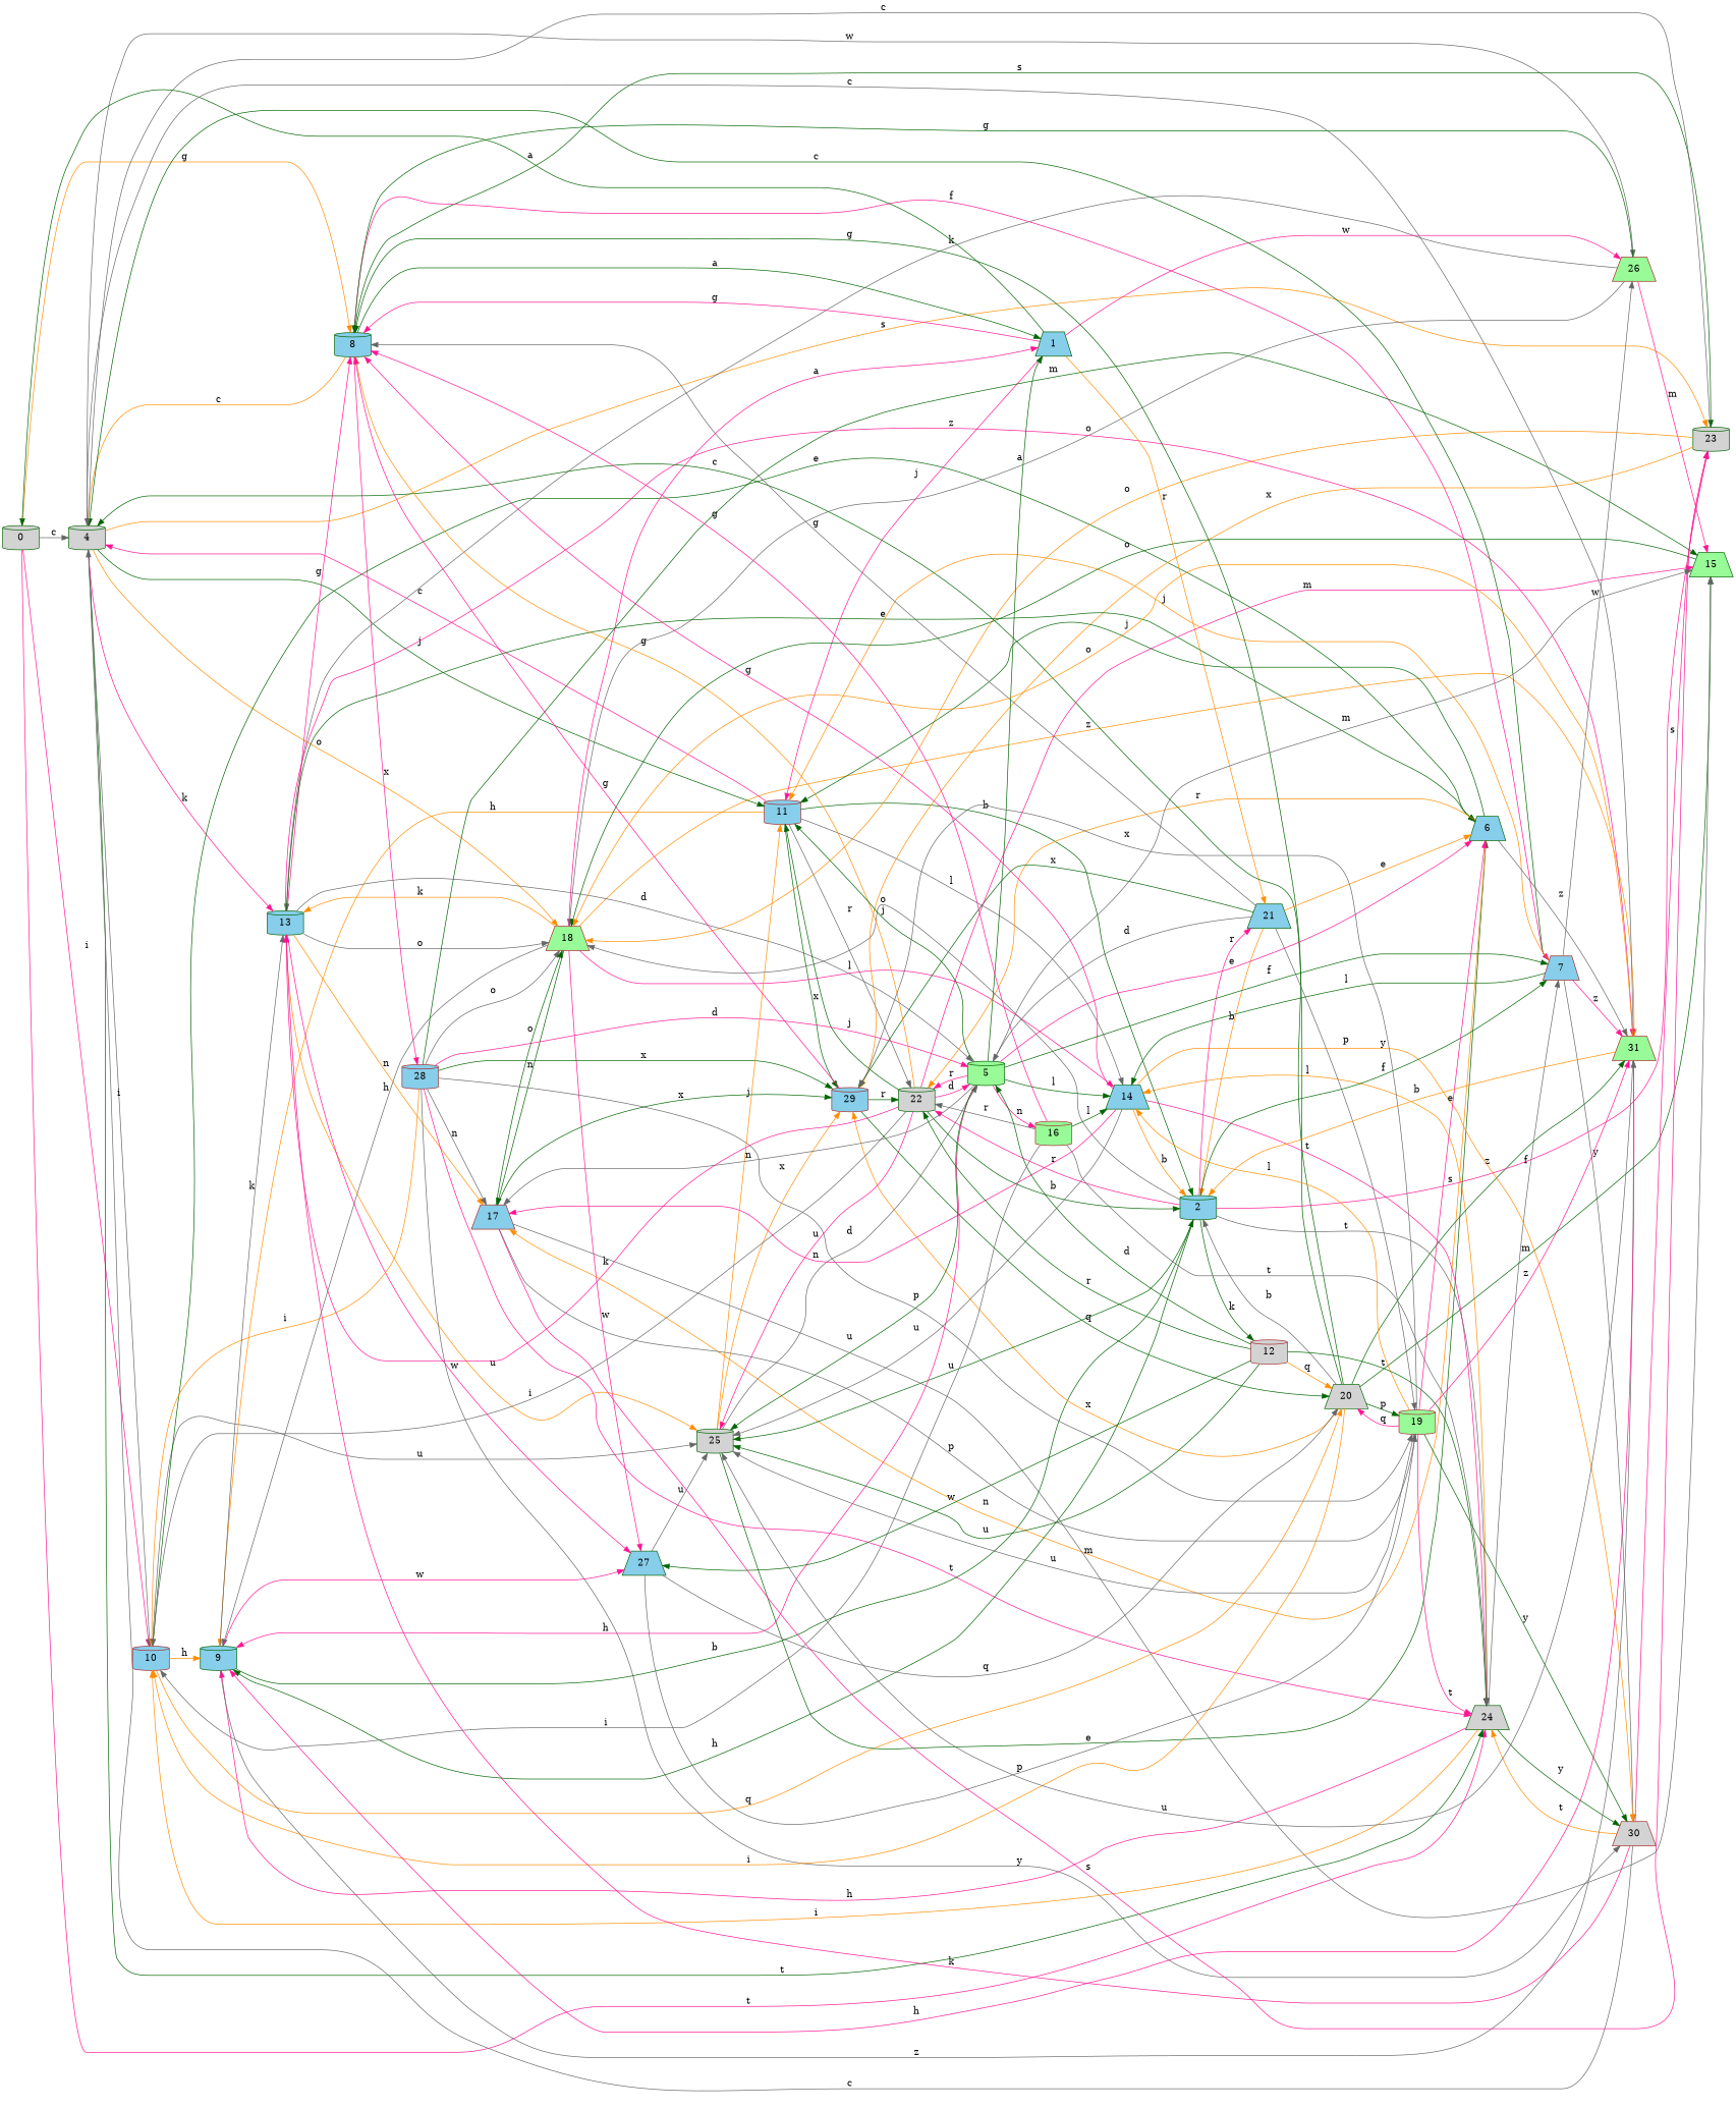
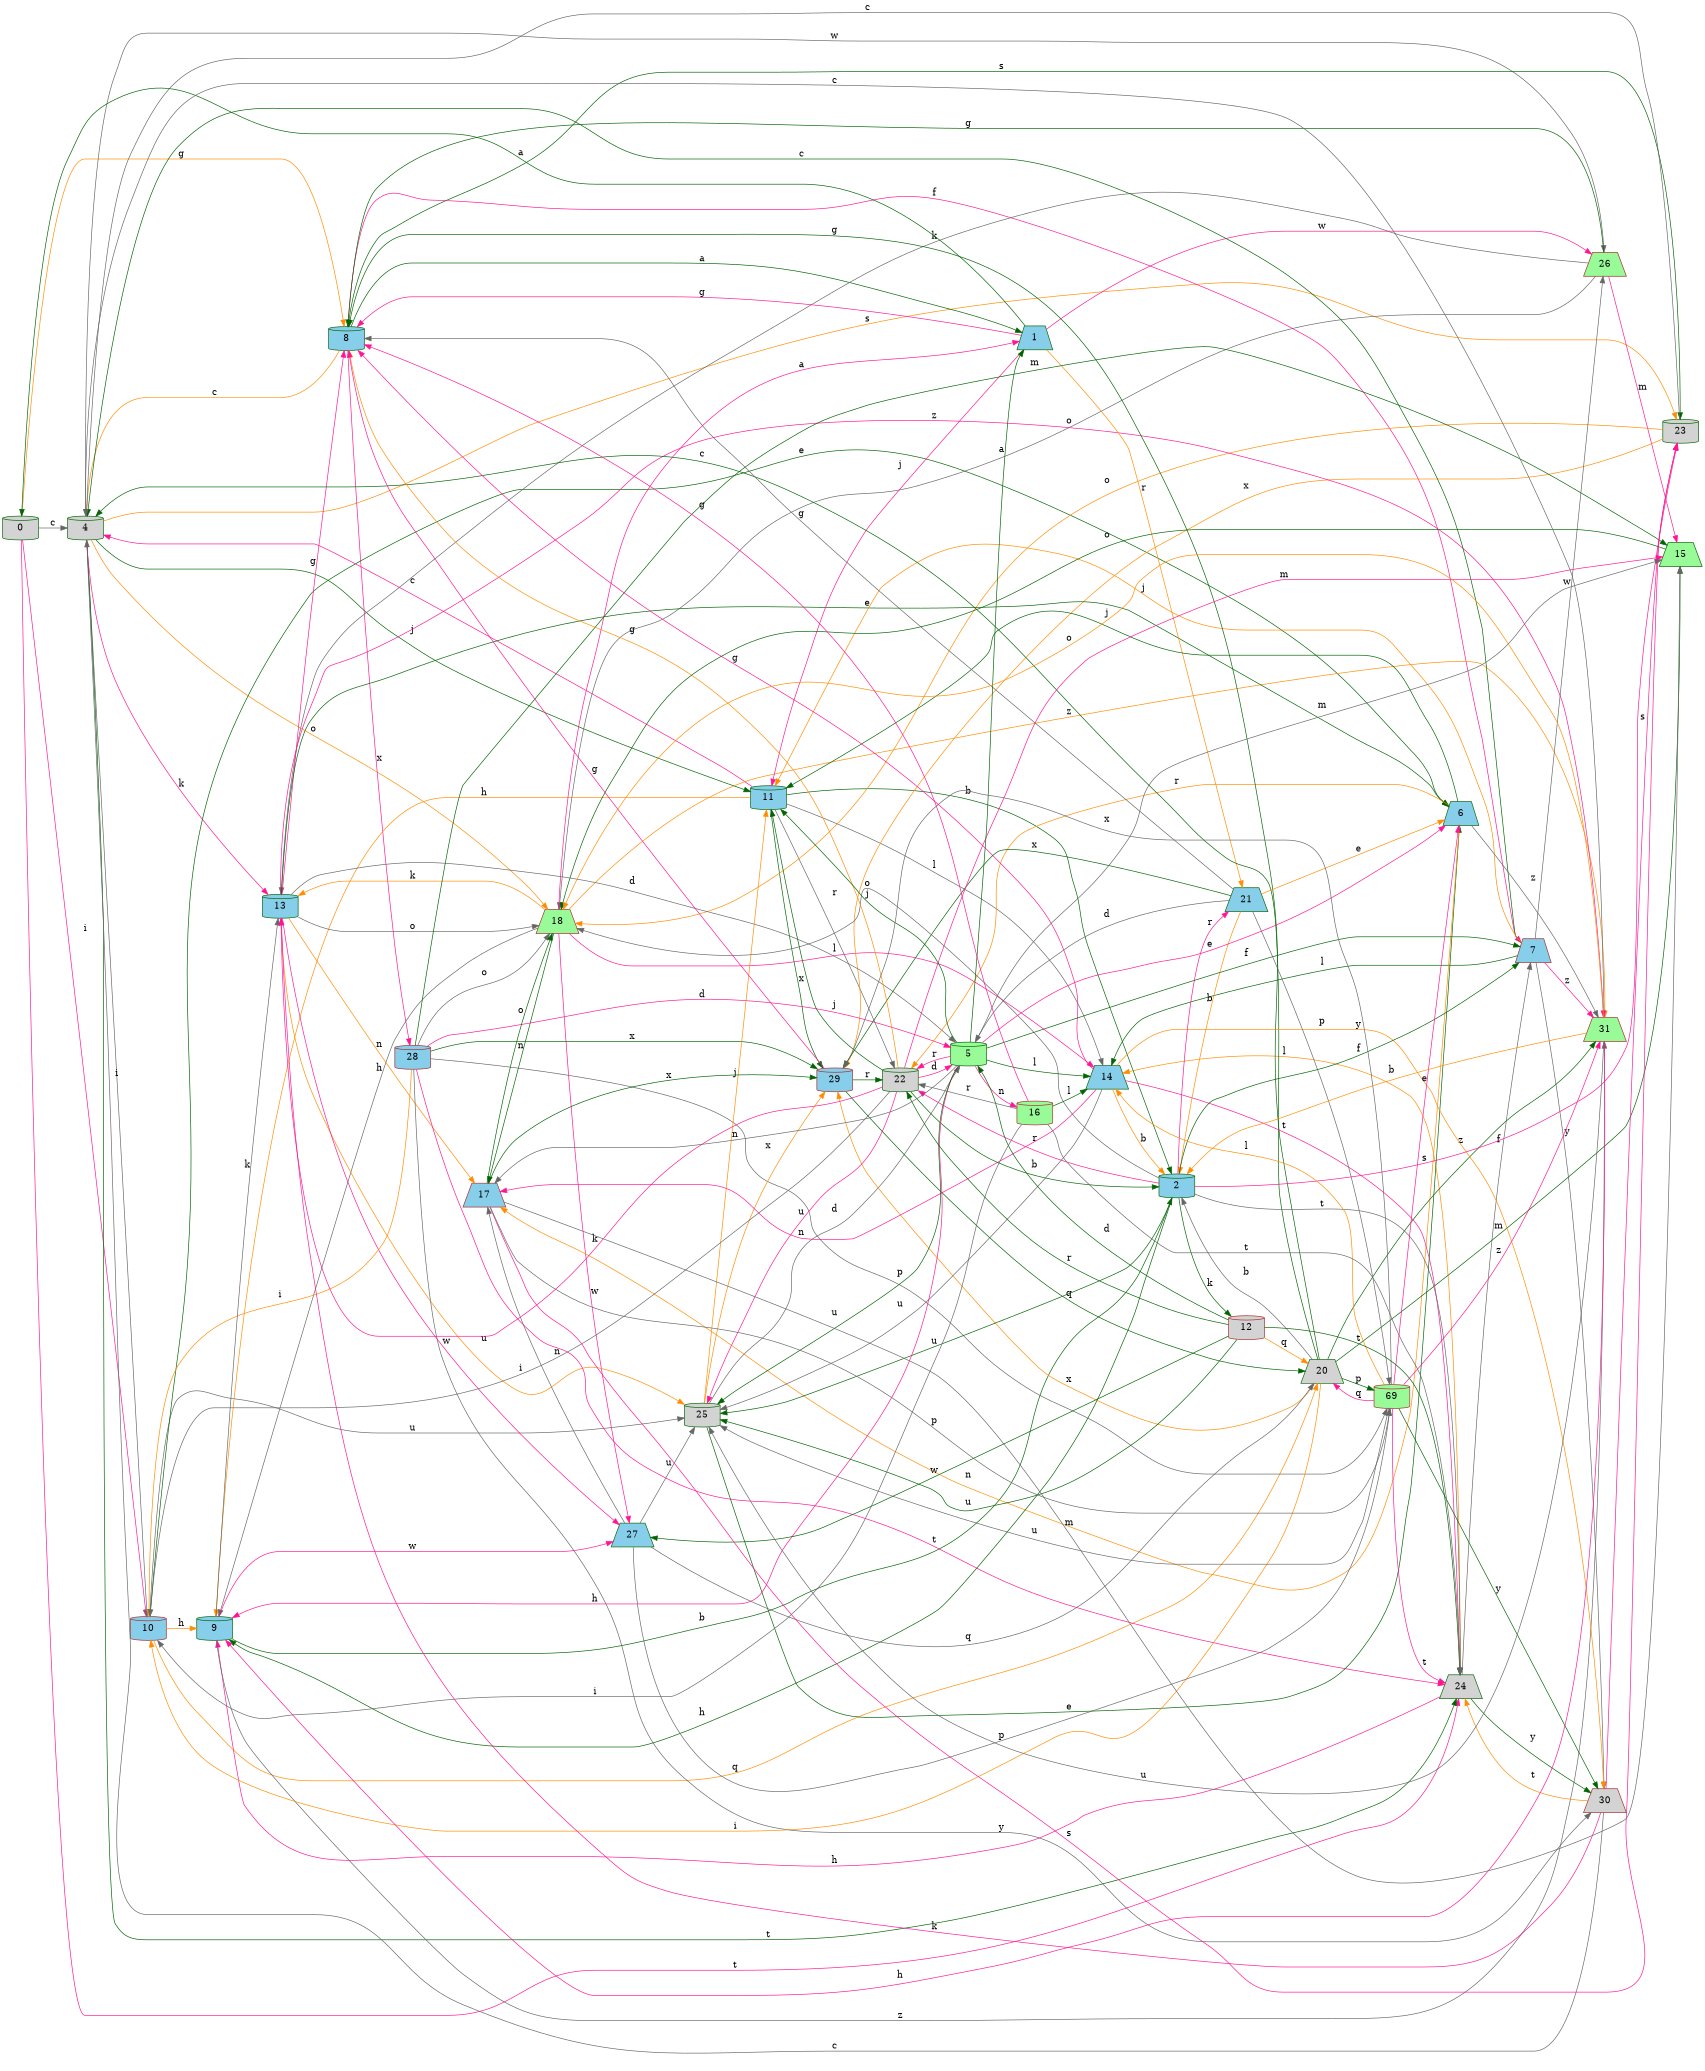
  strict digraph {
    rankdir=LR
    node [color=darkgreen fillcolor=skyblue shape=cylinder style=filled]
    edge [color=darkgreen]
    0 [fillcolor=lightgrey]
    4 [fillcolor=lightgrey]
    8
    10 [color=brown]
    24 [fillcolor=lightgrey shape=trapezium]
-   11 [color=brown]
+   11
    26 [color=brown fillcolor=palegreen shape=trapezium]
    18 [color=brown fillcolor=palegreen shape=trapezium]
    23 [fillcolor=lightgrey]
    13
    1 [shape=trapezium]
    7 [color=brown shape=trapezium]
    28 [color=brown]
    9
    25 [fillcolor=lightgrey]
    6 [shape=trapezium]
    20 [fillcolor=lightgrey shape=trapezium]
    14 [shape=trapezium]
    30 [color=brown fillcolor=lightgrey shape=trapezium]
    21 [shape=trapezium]
    2
    22 [fillcolor=lightgrey]
    29 [color=brown]
    5 [fillcolor=palegreen]
-   19 [color=brown fillcolor=palegreen]
+   19 [color=brown fillcolor=palegreen label=69]
    15 [fillcolor=palegreen shape=trapezium]
    12 [color=brown fillcolor=lightgrey]
    31 [color=brown fillcolor=palegreen shape=trapezium]
    27 [shape=trapezium]
    17 [color=brown shape=trapezium]
    16 [color=brown fillcolor=palegreen]
    0 -> 4 [color=gray40 label=c]
    0 -> 8 [color=darkorange label=g]
    0 -> 10 [color=deeppink label=i]
    0 -> 24 [color=deeppink label=t]
    4 -> 10 [color=gray40 label=i]
    4 -> 24 [label=t]
    4 -> 11 [label=j]
    4 -> 26 [color=gray40 label=w]
    4 -> 18 [color=darkorange label=o]
    4 -> 23 [color=darkorange label=s]
    4 -> 13 [color=deeppink label=k]
    8 -> 4 [color=darkorange label=c]
    8 -> 23 [label=s]
    8 -> 1 [label=a]
    8 -> 7 [color=deeppink label=f]
    8 -> 28 [color=deeppink label=x]
    10 -> 9 [color=darkorange label=h]
    10 -> 25 [color=gray40 label=u]
    10 -> 6 [label=e]
    10 -> 20 [color=darkorange label=q]
-   24 -> 10 [color=darkorange label=i]
    24 -> 7 [color=gray40 label=f]
    24 -> 9 [color=deeppink label=h]
    24 -> 14 [color=darkorange label=l]
    24 -> 30 [label=y]
    11 -> 4 [color=deeppink label=c]
    11 -> 9 [color=darkorange label=h]
    11 -> 14 [color=gray40 label=l]
    11 -> 2 [label=b]
    11 -> 22 [color=gray40 label=r]
    11 -> 29 [label=x]
    26 -> 8 [label=g]
    26 -> 18 [color=gray40 label=o]
    26 -> 13 [color=gray40 label=k]
    26 -> 15 [color=deeppink label=m]
    18 -> 13 [color=darkorange label=k]
    18 -> 1 [color=deeppink label=a]
    18 -> 9 [color=gray40 label=h]
    18 -> 14 [color=deeppink label=l]
    18 -> 31 [color=darkorange label=z]
    18 -> 27 [color=deeppink label=w]
    18 -> 17 [label=n]
    23 -> 4 [color=gray40 label=c]
    23 -> 18 [color=darkorange label=o]
    23 -> 29 [color=darkorange label=x]
    13 -> 8 [color=deeppink label=g]
    13 -> 18 [color=gray40 label=o]
    13 -> 25 [color=darkorange label=u]
    13 -> 6 [label=e]
    13 -> 5 [color=gray40 label=d]
    13 -> 31 [color=deeppink label=z]
    13 -> 27 [color=deeppink label=w]
    13 -> 17 [color=darkorange label=n]
    1 -> 0 [label=a]
    1 -> 8 [color=deeppink label=g]
    1 -> 11 [color=deeppink label=j]
    1 -> 26 [color=deeppink label=w]
    1 -> 21 [color=darkorange label=r]
    7 -> 4 [label=c]
    7 -> 11 [color=darkorange label=j]
    7 -> 26 [color=gray40 label=w]
    7 -> 14 [label=l]
    7 -> 30 [color=gray40 label=y]
    7 -> 31 [color=deeppink label=z]
    28 -> 10 [color=darkorange label=i]
    28 -> 24 [color=deeppink label=t]
    28 -> 18 [color=gray40 label=o]
    28 -> 30 [color=gray40 label=y]
    28 -> 29 [label=x]
    28 -> 5 [color=deeppink label=d]
    28 -> 19 [color=gray40 label=p]
    28 -> 15 [label=m]
-   28 -> 17 [color=gray40 label=n]
+   27 -> 17 [color=gray40 label=n]
    9 -> 13 [color=gray40 label=k]
    9 -> 2 [label=b]
    9 -> 31 [color=gray40 label=z]
    9 -> 27 [color=deeppink label=w]
    25 -> 11 [color=darkorange label=j]
    25 -> 6 [label=e]
    25 -> 29 [color=darkorange label=x]
    25 -> 5 [color=gray40 label=d]
    6 -> 11 [label=j]
    6 -> 22 [color=darkorange label=r]
    6 -> 31 [color=gray40 label=z]
    6 -> 17 [color=darkorange label=n]
    20 -> 4 [label=c]
    20 -> 8 [label=g]
    20 -> 10 [color=darkorange label=i]
    20 -> 2 [color=gray40 label=b]
    20 -> 29 [color=darkorange label=x]
    20 -> 19 [label=p]
    20 -> 15 [label=m]
    20 -> 31 [label=z]
    14 -> 8 [color=deeppink label=g]
    14 -> 24 [color=deeppink label=t]
    14 -> 25 [color=gray40 label=u]
    14 -> 30 [color=darkorange label=y]
    14 -> 2 [color=darkorange label=b]
    14 -> 17 [color=deeppink label=n]
    30 -> 4 [color=gray40 label=c]
    30 -> 24 [color=darkorange label=t]
    30 -> 23 [color=deeppink label=s]
    30 -> 13 [color=deeppink label=k]
    21 -> 8 [color=gray40 label=g]
    21 -> 6 [color=darkorange label=e]
    21 -> 2 [color=darkorange label=b]
    21 -> 29 [label=x]
    21 -> 5 [color=gray40 label=d]
    21 -> 19 [color=gray40 label=p]
    2 -> 24 [color=gray40 label=t]
    2 -> 18 [color=gray40 label=o]
    2 -> 23 [color=deeppink label=s]
    2 -> 7 [label=f]
    2 -> 9 [label=h]
    2 -> 25 [label=u]
    2 -> 21 [color=deeppink label=r]
    2 -> 22 [color=deeppink label=r]
    2 -> 12 [label=k]
    22 -> 8 [color=darkorange label=g]
    22 -> 10 [color=gray40 label=i]
    22 -> 11 [label=j]
    22 -> 13 [color=deeppink label=k]
    22 -> 25 [color=deeppink label=u]
    22 -> 2 [label=b]
    22 -> 5 [color=deeppink label=d]
    22 -> 15 [color=deeppink label=m]
    29 -> 8 [color=deeppink label=g]
    29 -> 20 [label=q]
    29 -> 22 [label=r]
    5 -> 11 [label=j]
    5 -> 1 [label=a]
    5 -> 7 [label=f]
    5 -> 9 [color=deeppink label=h]
    5 -> 25 [label=u]
    5 -> 6 [color=deeppink label=e]
    5 -> 14 [label=l]
    5 -> 22 [color=deeppink label=r]
    5 -> 15 [color=gray40 label=m]
    5 -> 17 [color=gray40 label=n]
    5 -> 16 [color=deeppink label=n]
    19 -> 24 [color=deeppink label=t]
    19 -> 25 [color=gray40 label=u]
    19 -> 6 [color=deeppink label=e]
    19 -> 20 [color=deeppink label=q]
    19 -> 14 [color=darkorange label=l]
    19 -> 30 [label=y]
    19 -> 29 [color=gray40 label=x]
    19 -> 31 [color=deeppink label=z]
    15 -> 18 [label=o]
    12 -> 24 [label=t]
    12 -> 25 [label=u]
    12 -> 20 [color=darkorange label=q]
    12 -> 22 [label=r]
    12 -> 5 [label=d]
    12 -> 27 [label=w]
    31 -> 4 [color=gray40 label=c]
    31 -> 18 [color=darkorange label=o]
    31 -> 9 [color=deeppink label=h]
    31 -> 25 [color=gray40 label=u]
    31 -> 2 [color=darkorange label=b]
    27 -> 25 [color=gray40 label=u]
    27 -> 20 [color=gray40 label=q]
    27 -> 19 [color=gray40 label=p]
    17 -> 18 [label=o]
    17 -> 23 [color=deeppink label=s]
    17 -> 29 [label=x]
    17 -> 19 [color=gray40 label=p]
    17 -> 15 [color=gray40 label=m]
    16 -> 8 [color=deeppink label=g]
    16 -> 10 [color=gray40 label=i]
    16 -> 24 [color=gray40 label=t]
    16 -> 14 [label=l]
    16 -> 22 [color=gray40 label=r]
  }
